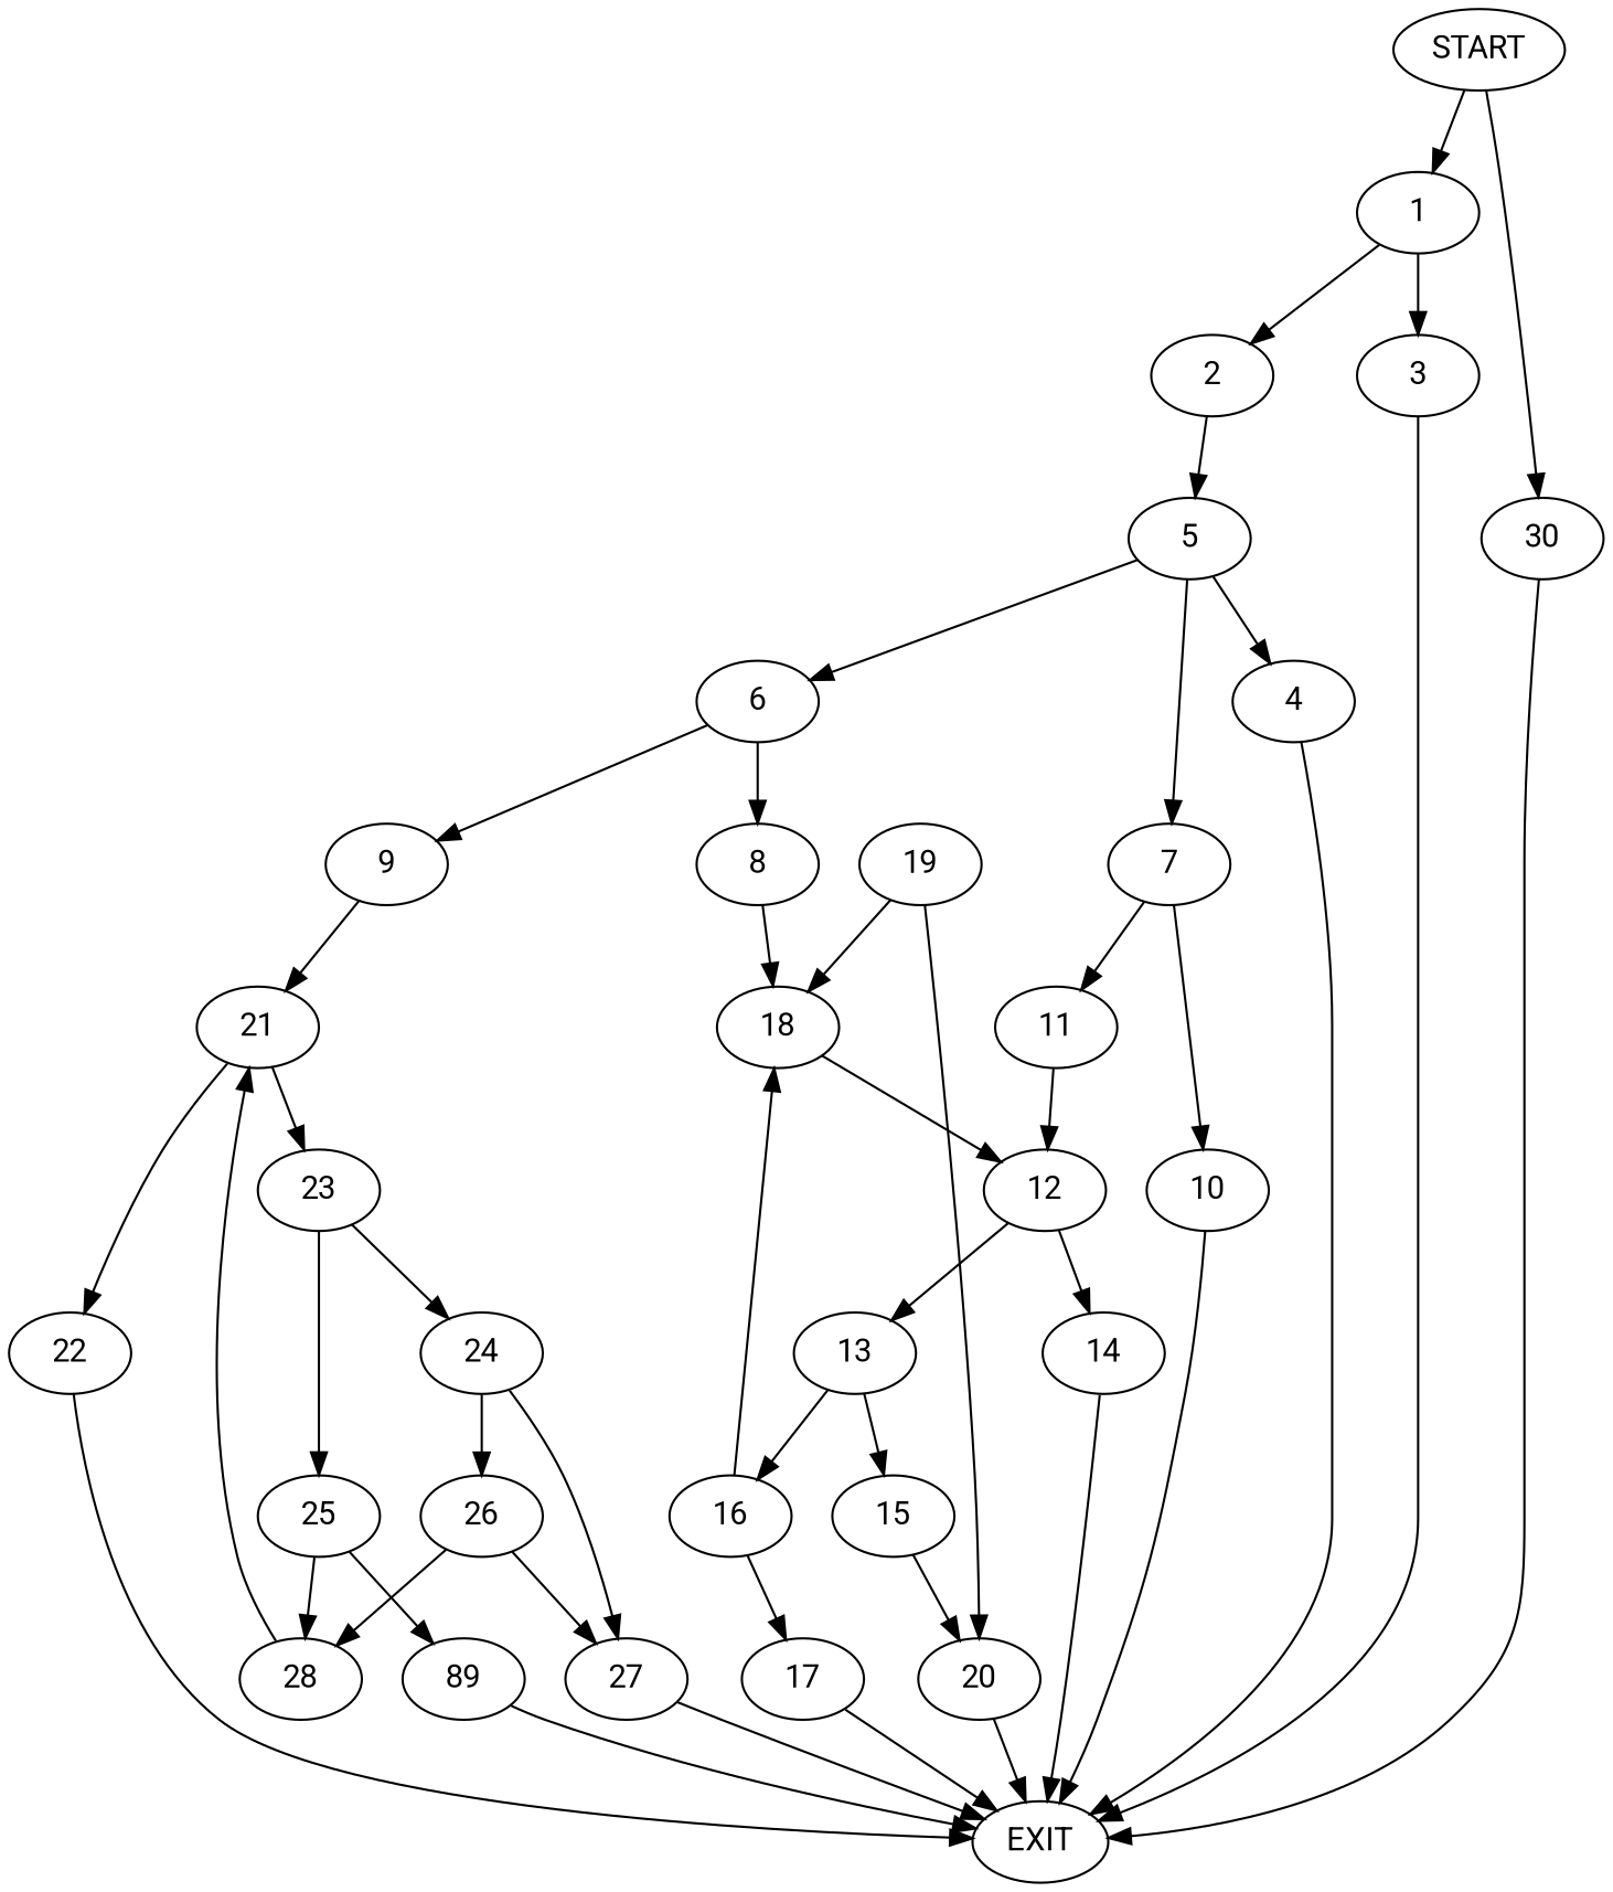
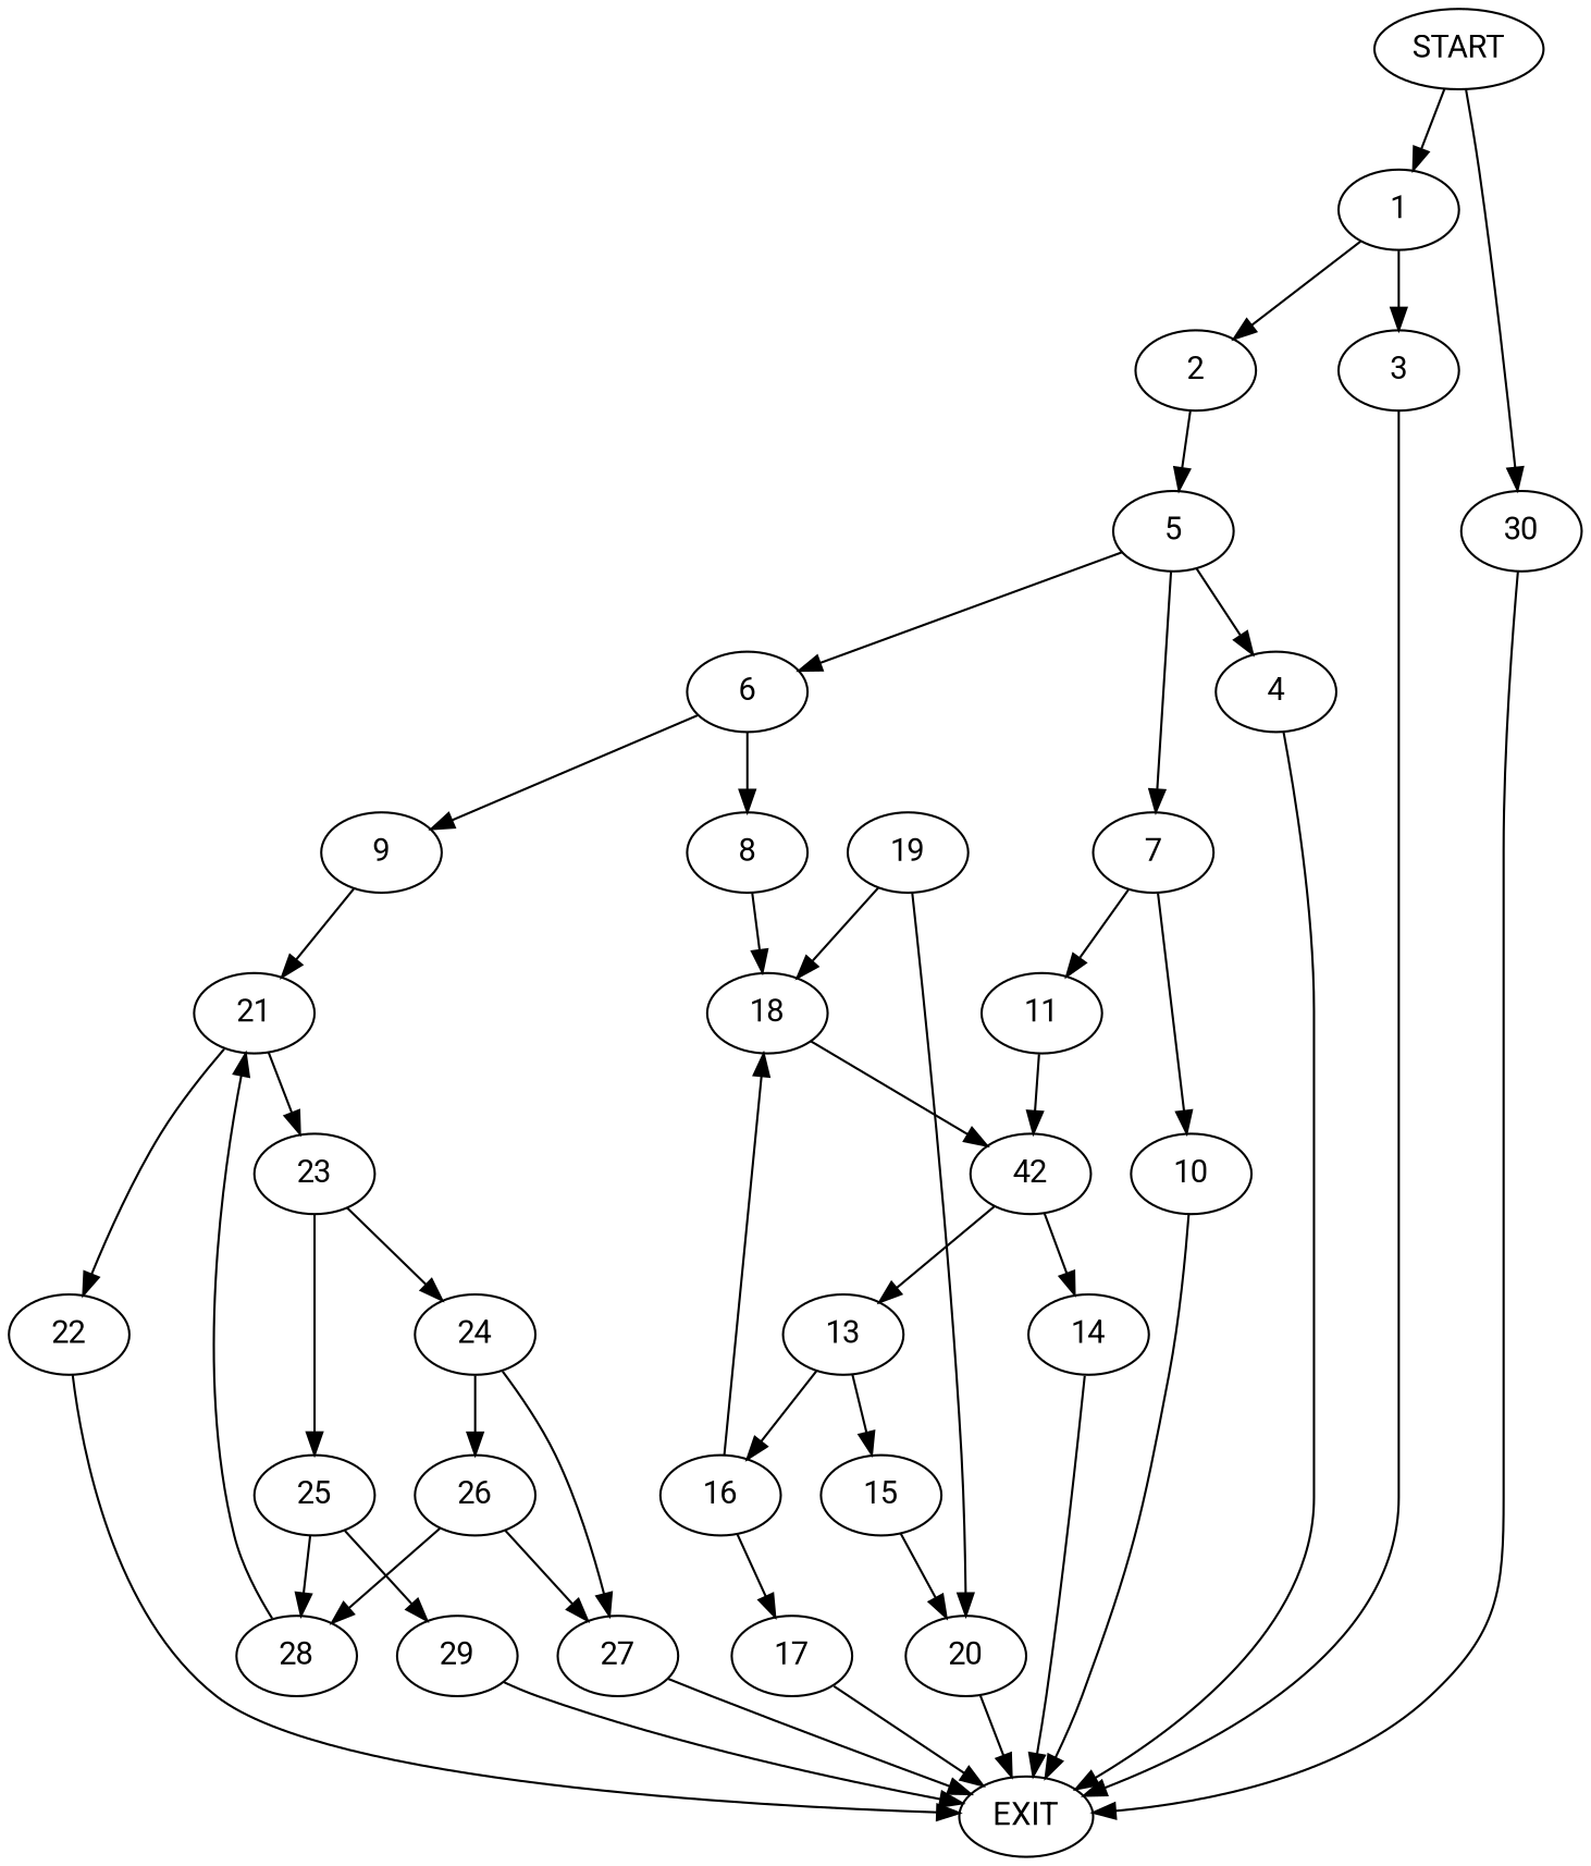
  digraph {
    fontname=Roboto
    node [fontname=Roboto]
    edge [fontname=Roboto]
    n1 [label=START]
    1
    30
    2
    3
    n6 [label=EXIT]
    5
    4
    6
    7
    8
    9
    10
    11
    18
    21
-   12
+   12 [label=42]
    22
    23
    13
    14
    15
    16
    20
    17
    19
    24
    25
    26
    27
    28
-   29 [label=89]
+   29
    n1 -> 1
    n1 -> 30
    1 -> 2
    1 -> 3
    30 -> n6
    2 -> 5
    3 -> n6
    5 -> 4
    5 -> 6
    5 -> 7
    4 -> n6
    6 -> 8
    6 -> 9
    7 -> 10
    7 -> 11
    8 -> 18
    9 -> 21
    10 -> n6
    11 -> 12
    18 -> 12
    21 -> 22
    21 -> 23
    12 -> 13
    12 -> 14
    22 -> n6
    23 -> 24
    23 -> 25
    13 -> 15
    13 -> 16
    14 -> n6
    15 -> 20
    16 -> 18
    16 -> 17
    20 -> n6
    17 -> n6
    19 -> 18
    19 -> 20
    24 -> 26
    24 -> 27
    25 -> 28
    25 -> 29
    26 -> 27
    26 -> 28
    27 -> n6
    28 -> 21
    29 -> n6
  }
